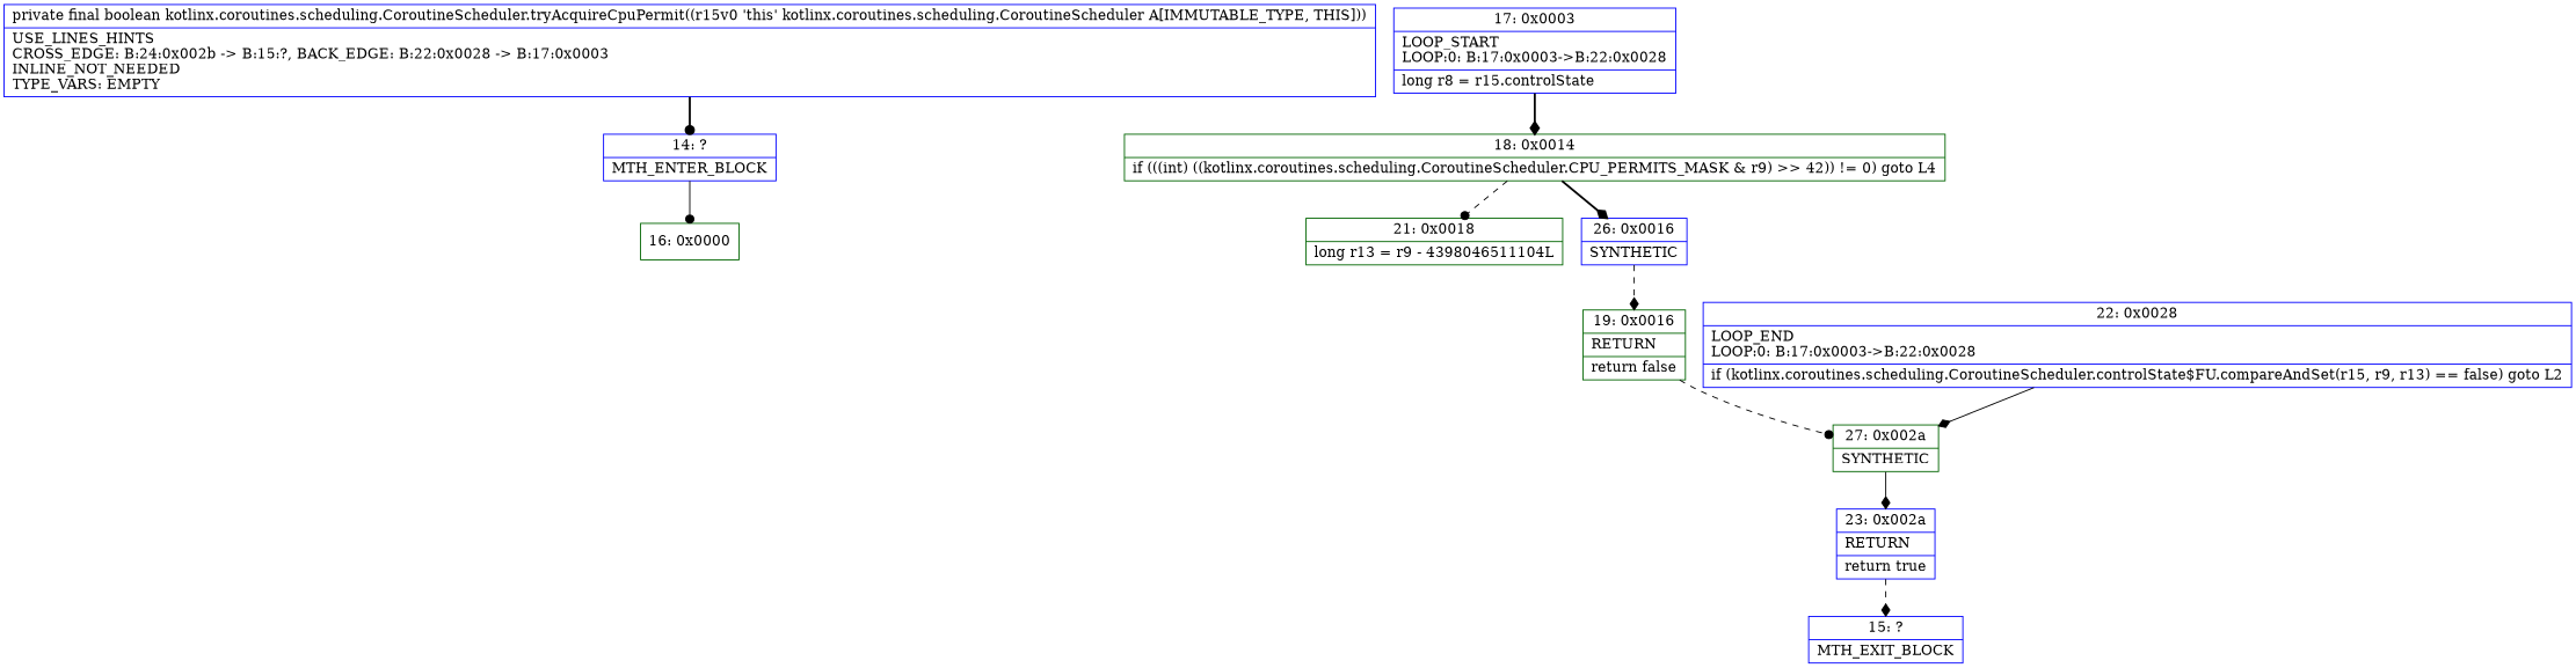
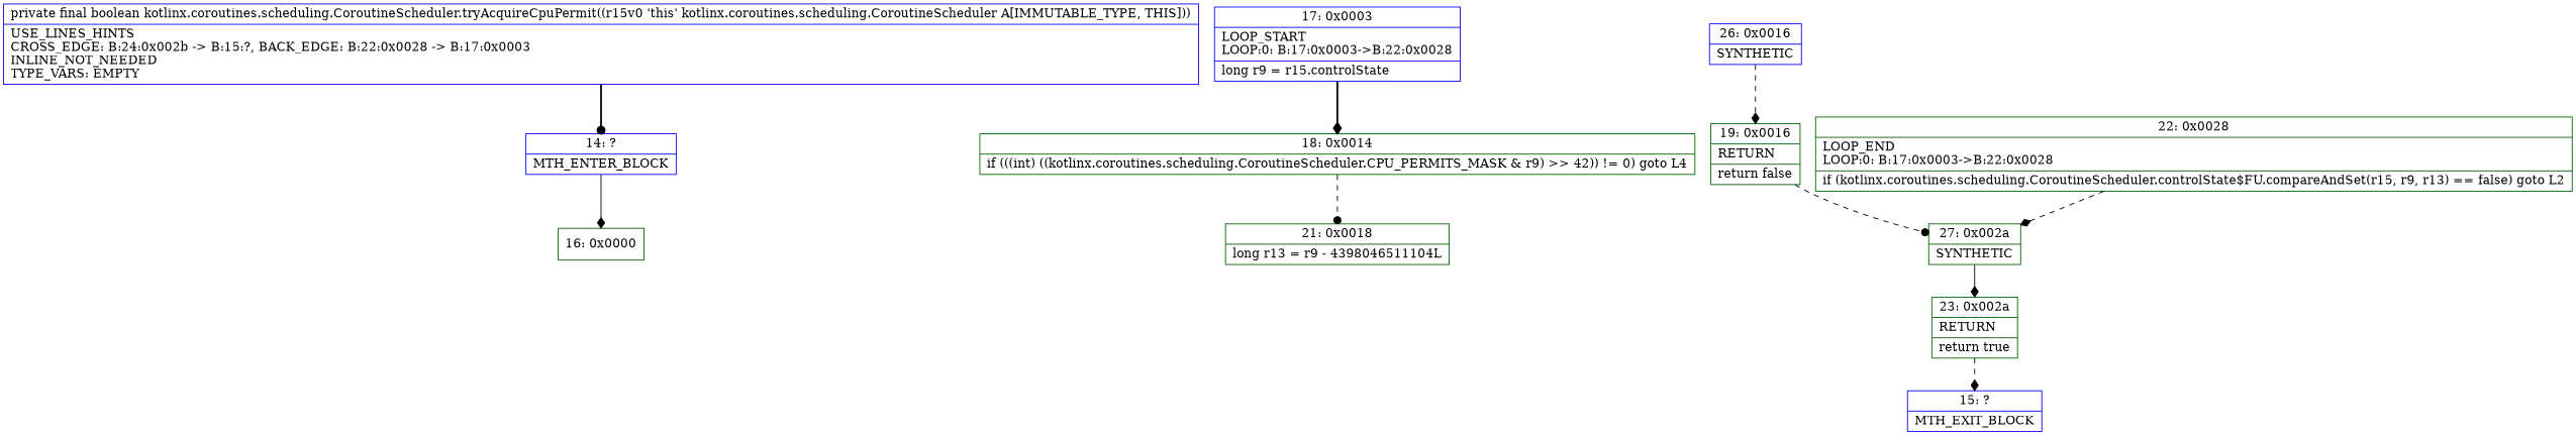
  digraph {
    node [color=blue shape=record]
    edge [arrowhead=diamond style=dashed]
    n1 [label="{14\:\ ?|MTH_ENTER_BLOCK\l}"]
    n2 [color=darkgreen label="{16\:\ 0x0000}"]
-   n3 [label="{17\:\ 0x0003|LOOP_START\lLOOP:0: B:17:0x0003\-\>B:22:0x0028\l|long r8 = r15.controlState\l}"]
+   n3 [label="{17\:\ 0x0003|LOOP_START\lLOOP:0: B:17:0x0003\-\>B:22:0x0028\l|long r9 = r15.controlState\l}"]
    n4 [color=darkgreen label="{18\:\ 0x0014|if (((int) ((kotlinx.coroutines.scheduling.CoroutineScheduler.CPU_PERMITS_MASK & r9) \>\> 42)) != 0) goto L4\l}"]
    n5 [color=darkgreen label="{21\:\ 0x0018|long r13 = r9 \- 4398046511104L\l}"]
    n6 [label="{26\:\ 0x0016|SYNTHETIC\l}"]
    n7 [color=darkgreen label="{19\:\ 0x0016|RETURN\l|return false\l}"]
-   n8 [label="{22\:\ 0x0028|LOOP_END\lLOOP:0: B:17:0x0003\-\>B:22:0x0028\l|if (kotlinx.coroutines.scheduling.CoroutineScheduler.controlState$FU.compareAndSet(r15, r9, r13) == false) goto L2\l}"]
+   n8 [color=darkgreen label="{22\:\ 0x0028|LOOP_END\lLOOP:0: B:17:0x0003\-\>B:22:0x0028\l|if (kotlinx.coroutines.scheduling.CoroutineScheduler.controlState$FU.compareAndSet(r15, r9, r13) == false) goto L2\l}"]
    n9 [color=darkgreen label="{27\:\ 0x002a|SYNTHETIC\l}"]
-   n10 [label="{23\:\ 0x002a|RETURN\l|return true\l}"]
+   n10 [color=darkgreen label="{23\:\ 0x002a|RETURN\l|return true\l}"]
    n11 [label="{15\:\ ?|MTH_EXIT_BLOCK\l}"]
    n12 [label="{private final boolean kotlinx.coroutines.scheduling.CoroutineScheduler.tryAcquireCpuPermit((r15v0 'this' kotlinx.coroutines.scheduling.CoroutineScheduler A[IMMUTABLE_TYPE, THIS]))  | USE_LINES_HINTS\lCROSS_EDGE: B:24:0x002b \-\> B:15:?, BACK_EDGE: B:22:0x0028 \-\> B:17:0x0003\lINLINE_NOT_NEEDED\lTYPE_VARS: EMPTY\l}"]
-   n1 -> n2 [arrowhead=dot style=solid]
+   n1 -> n2 [style=solid]
    n3 -> n4 [style=bold]
    n4 -> n5 [arrowhead=dot]
-   n4 -> n6 [style=bold]
    n6 -> n7
    n7 -> n9 [arrowhead=dot]
-   n8 -> n9 [style=solid]
+   n8 -> n9
    n9 -> n10 [style=solid]
    n10 -> n11
    n12 -> n1 [arrowhead=dot style=bold]
  }
